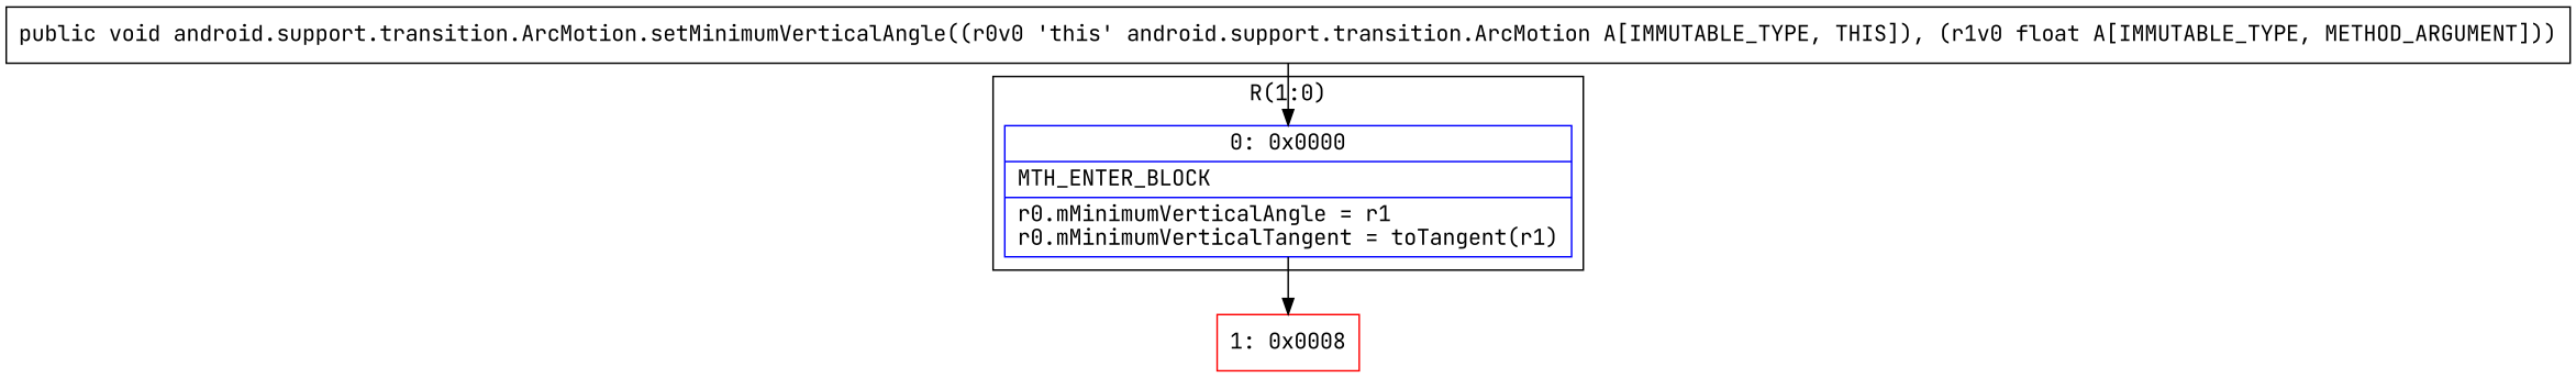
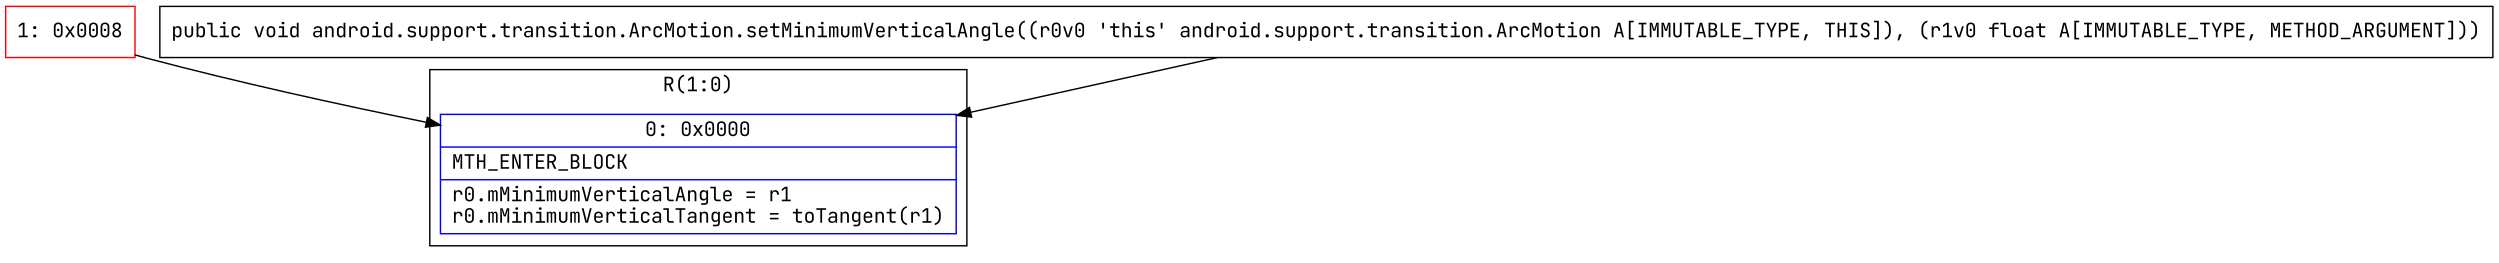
  digraph {
    fontname="JetBrains Mono"
    node [shape=record fontname="JetBrains Mono"]
    edge [fontname="JetBrains Mono"]
    n1 [color=blue label="{0\:\ 0x0000|MTH_ENTER_BLOCK\l|r0.mMinimumVerticalAngle = r1\lr0.mMinimumVerticalTangent = toTangent(r1)\l}"]
    n2 [color=red label="{1\:\ 0x0008}"]
    n3 [label="{public void android.support.transition.ArcMotion.setMinimumVerticalAngle((r0v0 'this' android.support.transition.ArcMotion A[IMMUTABLE_TYPE, THIS]), (r1v0 float A[IMMUTABLE_TYPE, METHOD_ARGUMENT])) }"]
    subgraph cluster_1 {
      label="R(1:0)"
      n1
    }
-   n1 -> n2
+   n2 -> n1
    n3 -> n1
  }
